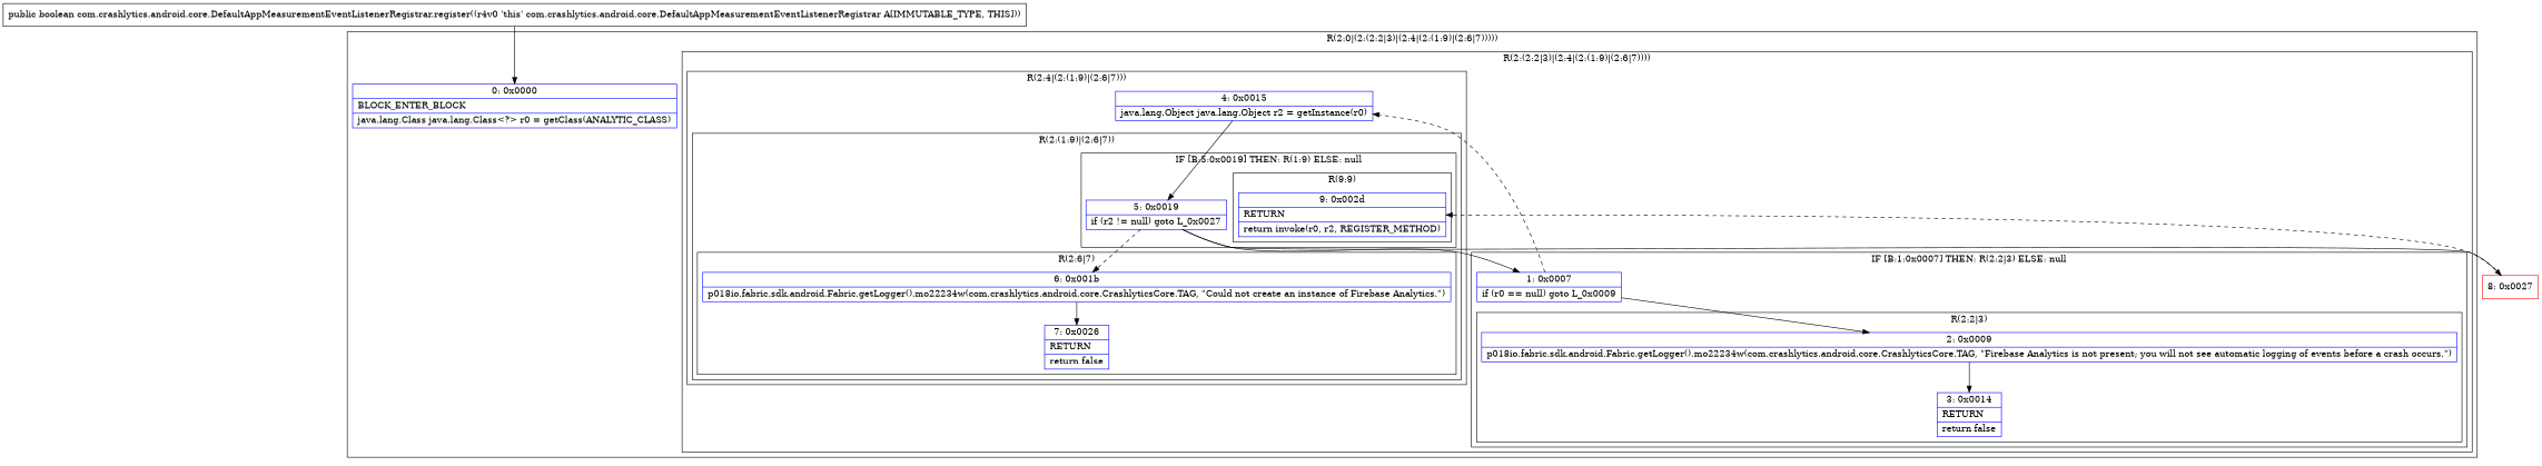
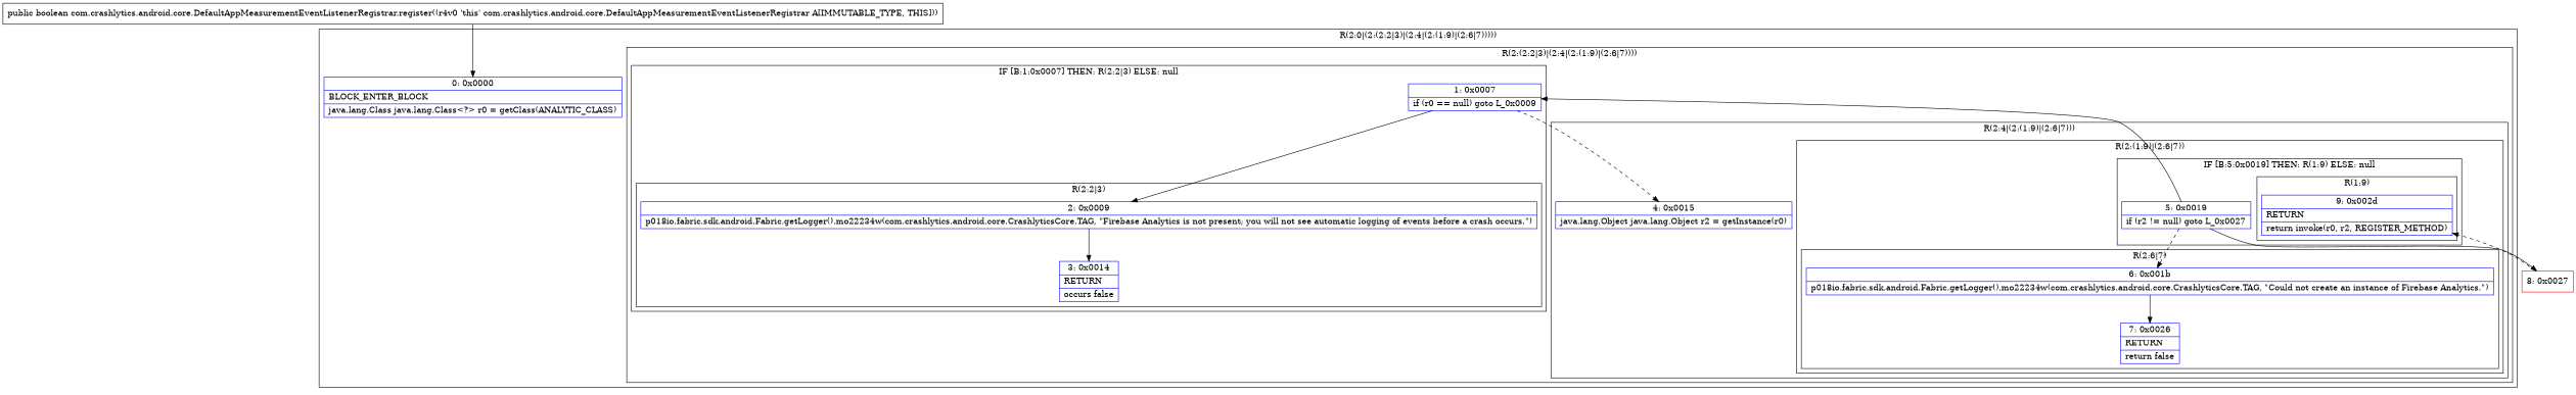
  digraph {
    node [color=blue shape=record]
    n1 [label="{2\:\ 0x0009|p018io.fabric.sdk.android.Fabric.getLogger().mo22234w(com.crashlytics.android.core.CrashlyticsCore.TAG, \"Firebase Analytics is not present; you will not see automatic logging of events before a crash occurs.\")\l}"]
-   n2 [label="{3\:\ 0x0014|RETURN\l|return false\l}"]
+   n2 [label="{3\:\ 0x0014|RETURN\l|occurs false\l}"]
    n3 [label="{1\:\ 0x0007|if (r0 == null) goto L_0x0009\l}"]
    n4 [label="{9\:\ 0x002d|RETURN\l|return invoke(r0, r2, REGISTER_METHOD)\l}"]
    n5 [label="{5\:\ 0x0019|if (r2 != null) goto L_0x0027\l}"]
    n6 [label="{6\:\ 0x001b|p018io.fabric.sdk.android.Fabric.getLogger().mo22234w(com.crashlytics.android.core.CrashlyticsCore.TAG, \"Could not create an instance of Firebase Analytics.\")\l}"]
    n7 [label="{7\:\ 0x0026|RETURN\l|return false\l}"]
    n8 [label="{4\:\ 0x0015|java.lang.Object java.lang.Object r2 = getInstance(r0)\l}"]
    n9 [label="{0\:\ 0x0000|BLOCK_ENTER_BLOCK\l|java.lang.Class java.lang.Class\<?\> r0 = getClass(ANALYTIC_CLASS)\l}"]
    n10 [color=red label="{8\:\ 0x0027}"]
    n11 [label="{public boolean com.crashlytics.android.core.DefaultAppMeasurementEventListenerRegistrar.register((r4v0 'this' com.crashlytics.android.core.DefaultAppMeasurementEventListenerRegistrar A[IMMUTABLE_TYPE, THIS])) }" color=""]
    subgraph cluster_1 {
      label="R(2:0|(2:(2:2|3)|(2:4|(2:(1:9)|(2:6|7)))))"
      n9
      subgraph cluster_2 {
        label="R(2:(2:2|3)|(2:4|(2:(1:9)|(2:6|7))))"
        subgraph cluster_3 {
          label="IF [B:1:0x0007] THEN: R(2:2|3) ELSE: null"
          n3
          subgraph cluster_4 {
            label="R(2:2|3)"
            n1
            n2
          }
        }
        subgraph cluster_5 {
          label="R(2:4|(2:(1:9)|(2:6|7)))"
          n8
          subgraph cluster_6 {
            label="R(2:(1:9)|(2:6|7))"
            subgraph cluster_7 {
              label="IF [B:5:0x0019] THEN: R(1:9) ELSE: null"
              n5
              subgraph cluster_8 {
-               label="R(9:9)"
+               label="R(1:9)"
                n4
              }
            }
            subgraph cluster_9 {
              label="R(2:6|7)"
              n6
              n7
            }
          }
        }
      }
    }
    n1 -> n2
    n3 -> n1
    n3 -> n8 [style=dashed]
    n5 -> n3
    n5 -> n6 [style=dashed]
    n5 -> n10
    n6 -> n7
-   n8 -> n5
    n10 -> n4 [style=dashed]
    n11 -> n9
  }
